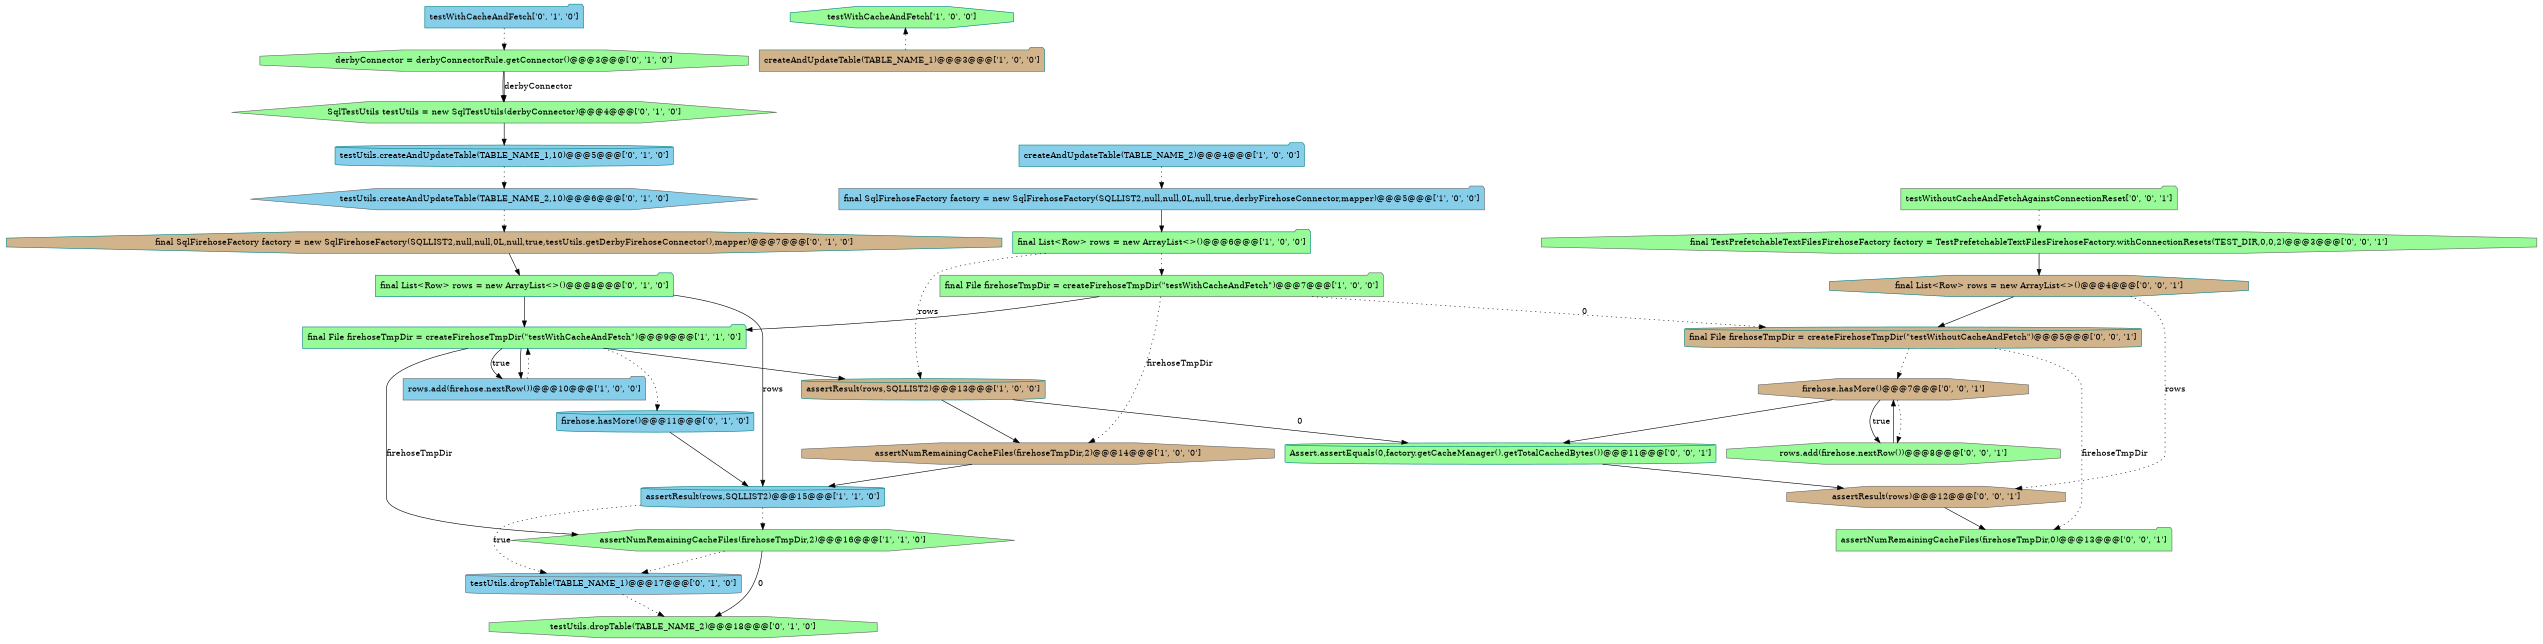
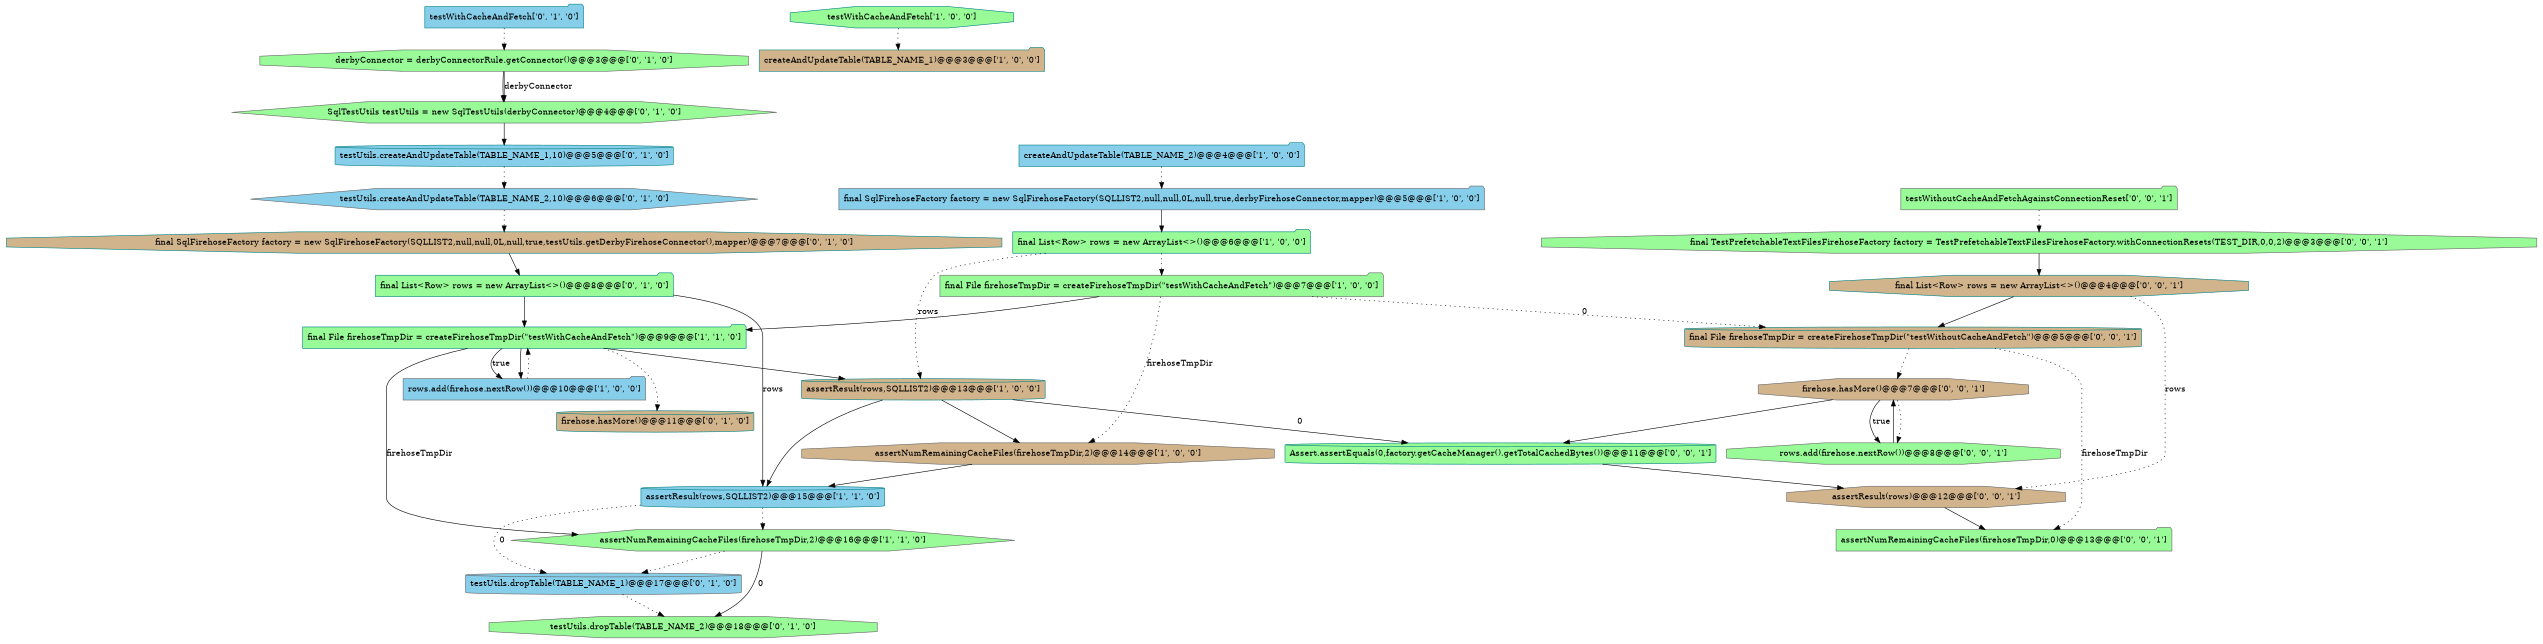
  digraph {
    node [color=gray40 fillcolor=palegreen shape=folder style=filled]
    edge [style=solid]
    n1 [label="testUtils.dropTable(TABLE_NAME_2)@@@18@@@['0', '1', '0']" shape=octagon]
    n2 [color=teal fillcolor=skyblue label="testWithCacheAndFetch['0', '1', '0']"]
    n3 [label="derbyConnector = derbyConnectorRule.getConnector()@@@3@@@['0', '1', '0']" shape=octagon]
    n4 [label="SqlTestUtils testUtils = new SqlTestUtils(derbyConnector)@@@4@@@['0', '1', '0']" shape=hexagon]
    n5 [color=teal label="final List<Row> rows = new ArrayList<>()@@@6@@@['1', '0', '0']"]
    n6 [label="final File firehoseTmpDir = createFirehoseTmpDir(\"testWithCacheAndFetch\")@@@7@@@['1', '0', '0']"]
    n7 [color=teal fillcolor=tan label="assertResult(rows,SQLLIST2)@@@13@@@['1', '0', '0']" shape=cylinder]
    n8 [fillcolor=tan label="assertNumRemainingCacheFiles(firehoseTmpDir,2)@@@14@@@['1', '0', '0']" shape=octagon]
    n9 [color=teal label="final File firehoseTmpDir = createFirehoseTmpDir(\"testWithCacheAndFetch\")@@@9@@@['1', '1', '0']"]
    n10 [color=teal fillcolor=tan label="final File firehoseTmpDir = createFirehoseTmpDir(\"testWithoutCacheAndFetch\")@@@5@@@['0', '0', '1']" shape=cylinder]
    n11 [color=teal label="Assert.assertEquals(0,factory.getCacheManager().getTotalCachedBytes())@@@11@@@['0', '0', '1']" shape=cylinder]
    n12 [color=teal fillcolor=skyblue label="testUtils.createAndUpdateTable(TABLE_NAME_1,10)@@@5@@@['0', '1', '0']" shape=cylinder]
    n13 [color=teal fillcolor=skyblue label="assertResult(rows,SQLLIST2)@@@15@@@['1', '1', '0']" shape=cylinder]
    n14 [label="assertNumRemainingCacheFiles(firehoseTmpDir,2)@@@16@@@['1', '1', '0']" shape=hexagon]
    n15 [fillcolor=skyblue label="testUtils.dropTable(TABLE_NAME_1)@@@17@@@['0', '1', '0']" shape=cylinder]
    n16 [fillcolor=tan label="assertResult(rows)@@@12@@@['0', '0', '1']" shape=octagon]
    n17 [label="assertNumRemainingCacheFiles(firehoseTmpDir,0)@@@13@@@['0', '0', '1']"]
-   n18 [color=teal fillcolor=skyblue label="firehose.hasMore()@@@11@@@['0', '1', '0']" shape=cylinder]
+   n18 [color=teal fillcolor=tan label="firehose.hasMore()@@@11@@@['0', '1', '0']" shape=cylinder]
    n19 [label="final TestPrefetchableTextFilesFirehoseFactory factory = TestPrefetchableTextFilesFirehoseFactory.withConnectionResets(TEST_DIR,0,0,2)@@@3@@@['0', '0', '1']" shape=octagon]
    n20 [color=teal fillcolor=tan label="final List<Row> rows = new ArrayList<>()@@@4@@@['0', '0', '1']" shape=octagon]
    n21 [label="rows.add(firehose.nextRow())@@@8@@@['0', '0', '1']" shape=octagon]
    n22 [fillcolor=tan label="firehose.hasMore()@@@7@@@['0', '0', '1']" shape=octagon]
    n23 [fillcolor=skyblue label="testUtils.createAndUpdateTable(TABLE_NAME_2,10)@@@6@@@['0', '1', '0']" shape=hexagon]
    n24 [color=teal label="testWithCacheAndFetch['1', '0', '0']" shape=octagon]
    n25 [color=teal fillcolor=tan label="createAndUpdateTable(TABLE_NAME_1)@@@3@@@['1', '0', '0']"]
    n26 [fillcolor=skyblue label="rows.add(firehose.nextRow())@@@10@@@['1', '0', '0']"]
    n27 [label="testWithoutCacheAndFetchAgainstConnectionReset['0', '0', '1']"]
    n28 [color=teal fillcolor=tan label="final SqlFirehoseFactory factory = new SqlFirehoseFactory(SQLLIST2,null,null,0L,null,true,testUtils.getDerbyFirehoseConnector(),mapper)@@@7@@@['0', '1', '0']" shape=octagon]
    n29 [color=teal label="final List<Row> rows = new ArrayList<>()@@@8@@@['0', '1', '0']"]
    n30 [color=teal fillcolor=skyblue label="createAndUpdateTable(TABLE_NAME_2)@@@4@@@['1', '0', '0']"]
    n31 [fillcolor=skyblue label="final SqlFirehoseFactory factory = new SqlFirehoseFactory(SQLLIST2,null,null,0L,null,true,derbyFirehoseConnector,mapper)@@@5@@@['1', '0', '0']"]
    n2 -> n3 [style=dotted]
    n3 -> n4
    n3 -> n4 [label=derbyConnector]
    n4 -> n12
    n5 -> n6 [style=dotted]
    n5 -> n7 [label=rows style=dotted]
    n6 -> n8 [label=firehoseTmpDir style=dotted]
    n6 -> n9
    n6 -> n10 [label=0 style=dotted]
    n7 -> n8
    n7 -> n11 [label=0]
    n8 -> n13
    n9 -> n7
    n9 -> n14 [label=firehoseTmpDir]
    n9 -> n18 [style=dotted]
    n9 -> n26 [label=true]
    n9 -> n26
    n10 -> n17 [label=firehoseTmpDir style=dotted]
    n10 -> n22 [style=dotted]
    n11 -> n16
    n12 -> n23 [style=dotted]
    n13 -> n14 [style=dotted]
-   n13 -> n15 [label=true style=dotted]
+   n13 -> n15 [label=0 style=dotted]
    n14 -> n1 [label=0]
    n14 -> n15 [style=dotted]
    n15 -> n1 [style=dotted]
    n16 -> n17
-   n18 -> n13
+   n7 -> n13
    n19 -> n20
    n20 -> n10
    n20 -> n16 [label=rows style=dotted]
    n21 -> n22
    n22 -> n11
    n22 -> n21 [style=dotted]
    n22 -> n21 [label=true]
    n23 -> n28 [style=dotted]
-   n25 -> n24 [style=dotted]
+   n24 -> n25 [style=dotted]
    n26 -> n9 [style=dotted]
    n27 -> n19 [style=dotted]
    n28 -> n29
    n29 -> n9
    n29 -> n13 [label=rows]
    n30 -> n31 [style=dotted]
    n31 -> n5
  }
